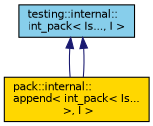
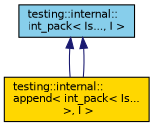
  digraph {
    node [color=black fontname=Helvetica fontsize=10 shape=record style=filled]
    edge [color=midnightblue dir=back fontname=Helvetica fontsize=10 labelfontname=Helvetica labelfontsize=10 style=solid]
-   n1 [fillcolor=gold fontcolor=black height=0.2 label="pack::internal::\lappend\< int_pack\< Is...\l \>, I \>" width=0.4]
+   n1 [fillcolor=gold fontcolor=black height=0.2 label="testing::internal::\lappend\< int_pack\< Is...\l \>, I \>" width=0.4]
    n2 [fillcolor=skyblue height=0.2 label="testing::internal::\lint_pack\< Is..., I \>" width=0.4]
    n2 -> n1
    n2 -> n1
  }
